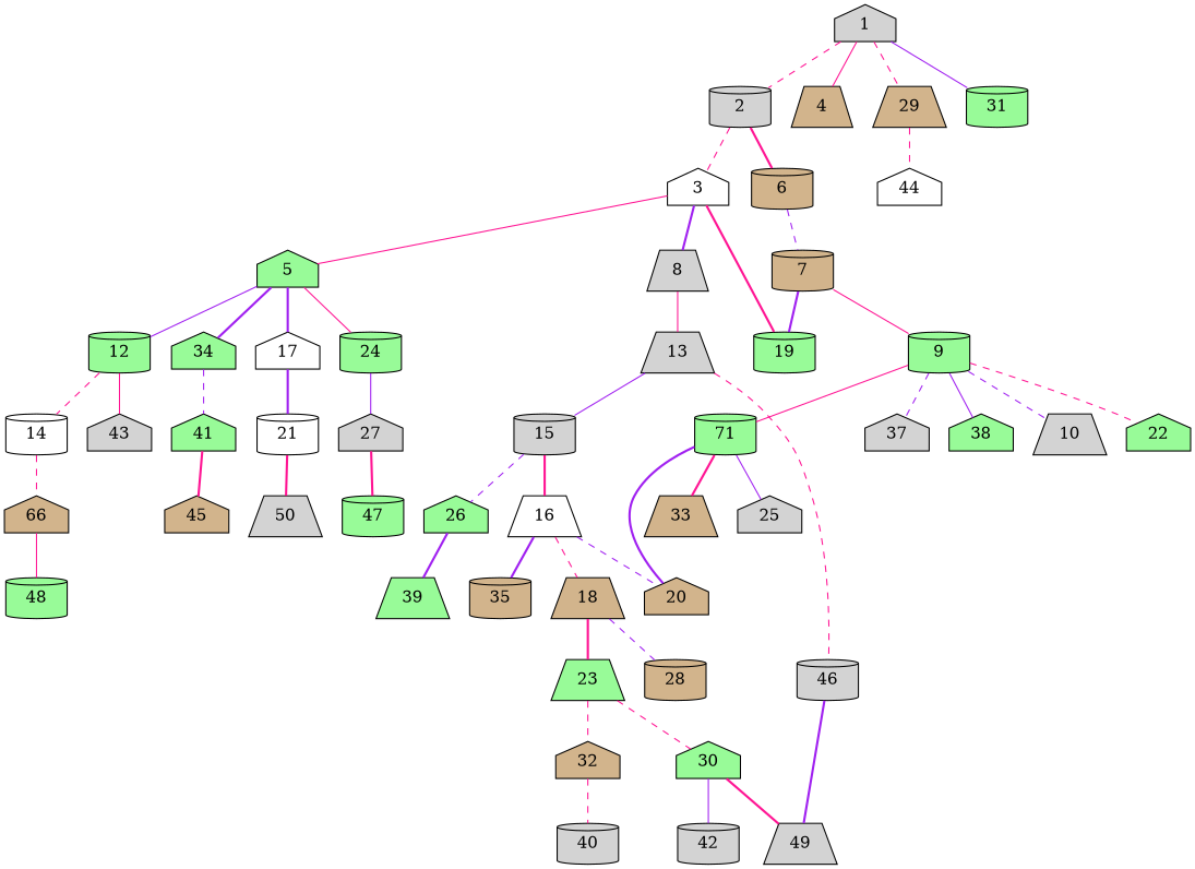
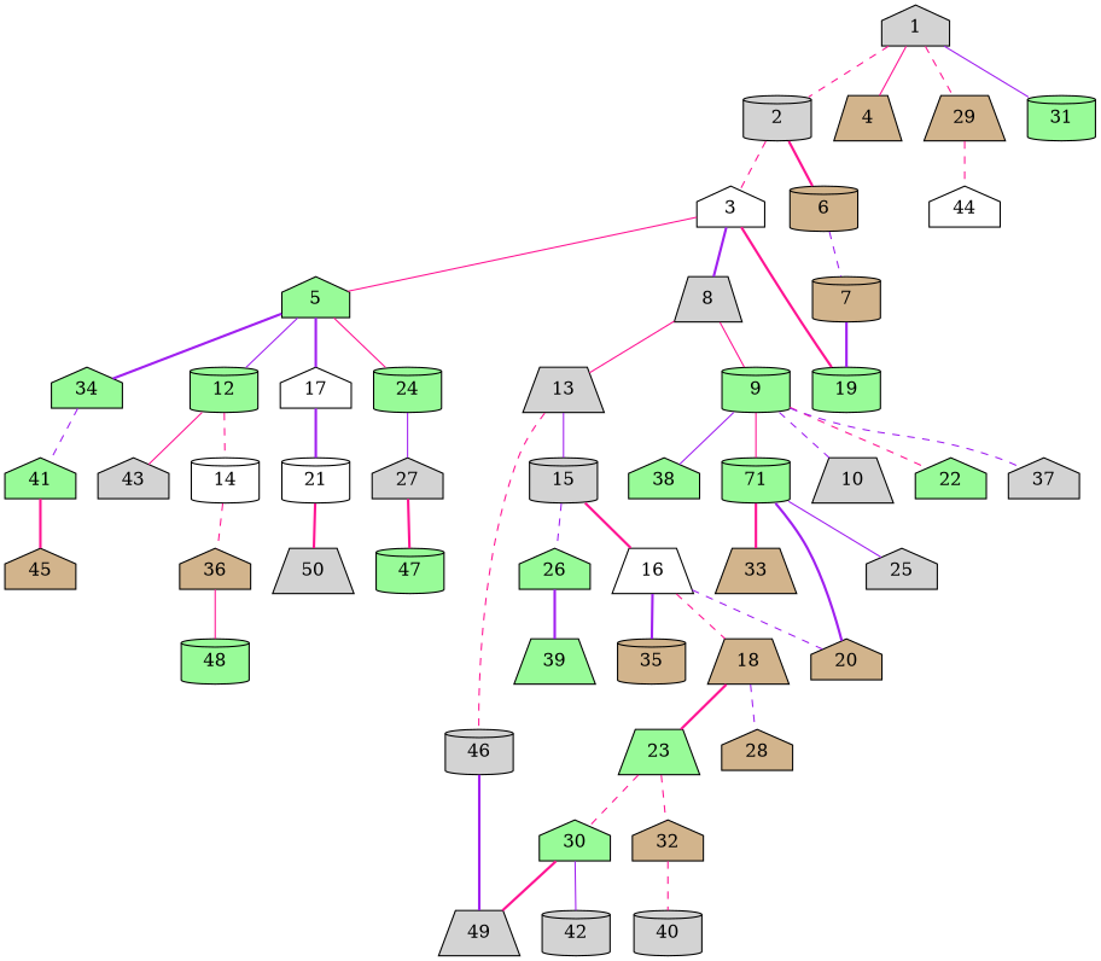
  graph {
    node [fillcolor=palegreen shape=house style=filled]
    edge [color=deeppink style=dashed]
    1 [fillcolor=lightgrey]
    2 [fillcolor=lightgrey shape=cylinder]
    4 [fillcolor=tan shape=trapezium]
    29 [fillcolor=tan shape=trapezium]
    31 [shape=cylinder]
    3 [fillcolor=white]
    6 [fillcolor=tan shape=cylinder]
    44 [fillcolor=white]
    8 [fillcolor=lightgrey shape=trapezium]
    5
    19 [shape=cylinder]
    7 [fillcolor=tan shape=cylinder]
    13 [fillcolor=lightgrey shape=trapezium]
    12 [shape=cylinder]
    17 [fillcolor=white]
    24 [shape=cylinder]
    34
    9 [shape=cylinder]
    15 [fillcolor=lightgrey shape=cylinder]
    46 [fillcolor=lightgrey shape=cylinder]
    14 [fillcolor=white shape=cylinder]
    43 [fillcolor=lightgrey]
    21 [fillcolor=white shape=cylinder]
    27 [fillcolor=lightgrey]
    41
-   36 [fillcolor=tan label=66]
+   36 [fillcolor=tan]
    50 [fillcolor=lightgrey shape=trapezium]
    47 [shape=cylinder]
    45 [fillcolor=tan]
    10 [fillcolor=lightgrey shape=trapezium]
    n31 [label=71 shape=cylinder]
    22
    37 [fillcolor=lightgrey]
    38
    20 [fillcolor=tan]
    25 [fillcolor=lightgrey]
    33 [fillcolor=tan shape=trapezium]
    16 [fillcolor=white shape=trapezium]
    26
    49 [fillcolor=lightgrey shape=trapezium]
    48 [shape=cylinder]
    18 [fillcolor=tan shape=trapezium]
    35 [fillcolor=tan shape=cylinder]
    39 [shape=trapezium]
    23 [shape=trapezium]
-   28 [fillcolor=tan shape=cylinder]
+   28 [fillcolor=tan]
    30
    32 [fillcolor=tan]
    42 [fillcolor=lightgrey shape=cylinder]
    40 [fillcolor=lightgrey shape=cylinder]
    1 -- 2
    1 -- 4 [style=solid]
    1 -- 29
    1 -- 31 [color=purple style=solid]
    2 -- 3
    2 -- 6 [style=bold]
    29 -- 44
    3 -- 8 [color=purple style=bold]
    3 -- 5 [style=solid]
    3 -- 19 [style=bold]
    6 -- 7 [color=purple]
    8 -- 13 [style=solid]
    5 -- 12 [color=purple style=solid]
    5 -- 17 [color=purple style=bold]
    5 -- 24 [style=solid]
    5 -- 34 [color=purple style=bold]
    7 -- 19 [color=purple style=bold]
-   7 -- 9 [style=solid]
+   8 -- 9 [style=solid]
    13 -- 15 [color=purple style=solid]
    13 -- 46
    12 -- 14
    12 -- 43 [style=solid]
    17 -- 21 [color=purple style=bold]
    24 -- 27 [color=purple style=solid]
    34 -- 41 [color=purple]
    9 -- 10 [color=purple]
    9 -- n31 [style=solid]
    9 -- 22
    9 -- 37 [color=purple]
    9 -- 38 [color=purple style=solid]
    15 -- 16 [style=bold]
    15 -- 26 [color=purple]
    46 -- 49 [color=purple style=bold]
    14 -- 36
    21 -- 50 [style=bold]
    27 -- 47 [style=bold]
    41 -- 45 [style=bold]
    36 -- 48 [style=solid]
    n31 -- 20 [color=purple style=bold]
    n31 -- 25 [color=purple style=solid]
    n31 -- 33 [style=bold]
    16 -- 20 [color=purple]
    16 -- 18
    16 -- 35 [color=purple style=bold]
    26 -- 39 [color=purple style=bold]
    18 -- 23 [style=bold]
    18 -- 28 [color=purple]
    23 -- 30
    23 -- 32
    30 -- 49 [style=bold]
    30 -- 42 [color=purple style=solid]
    32 -- 40
  }
